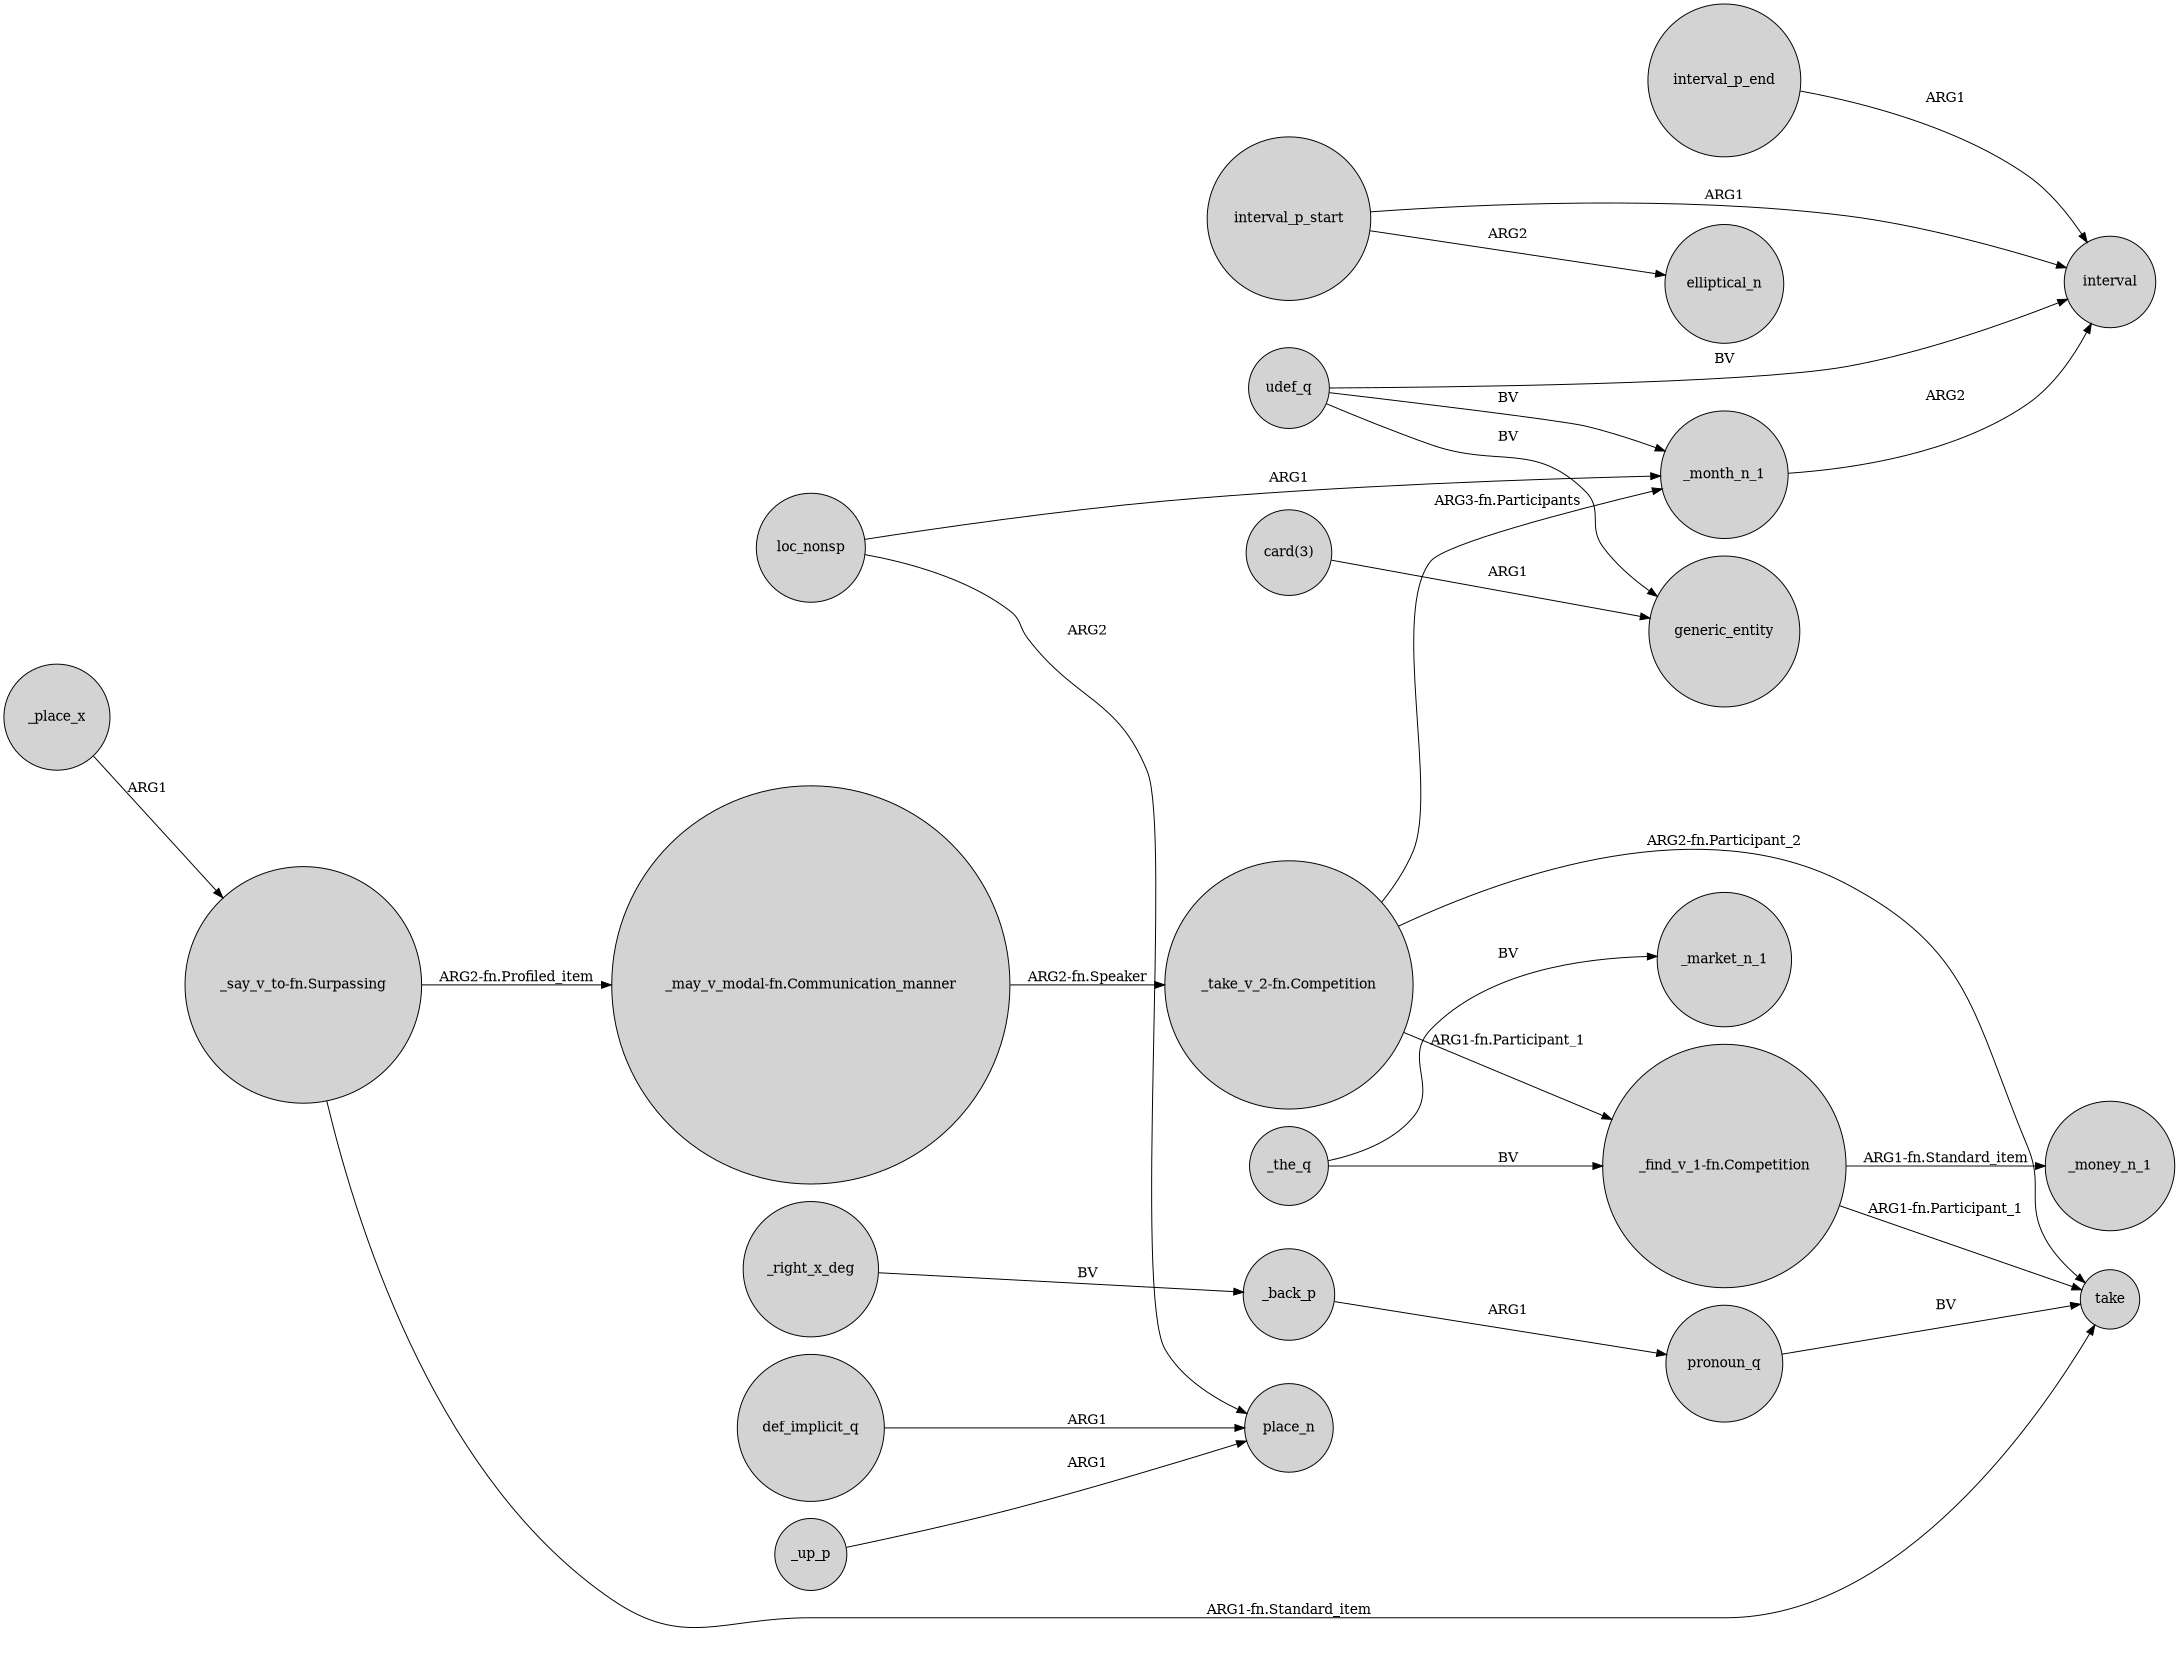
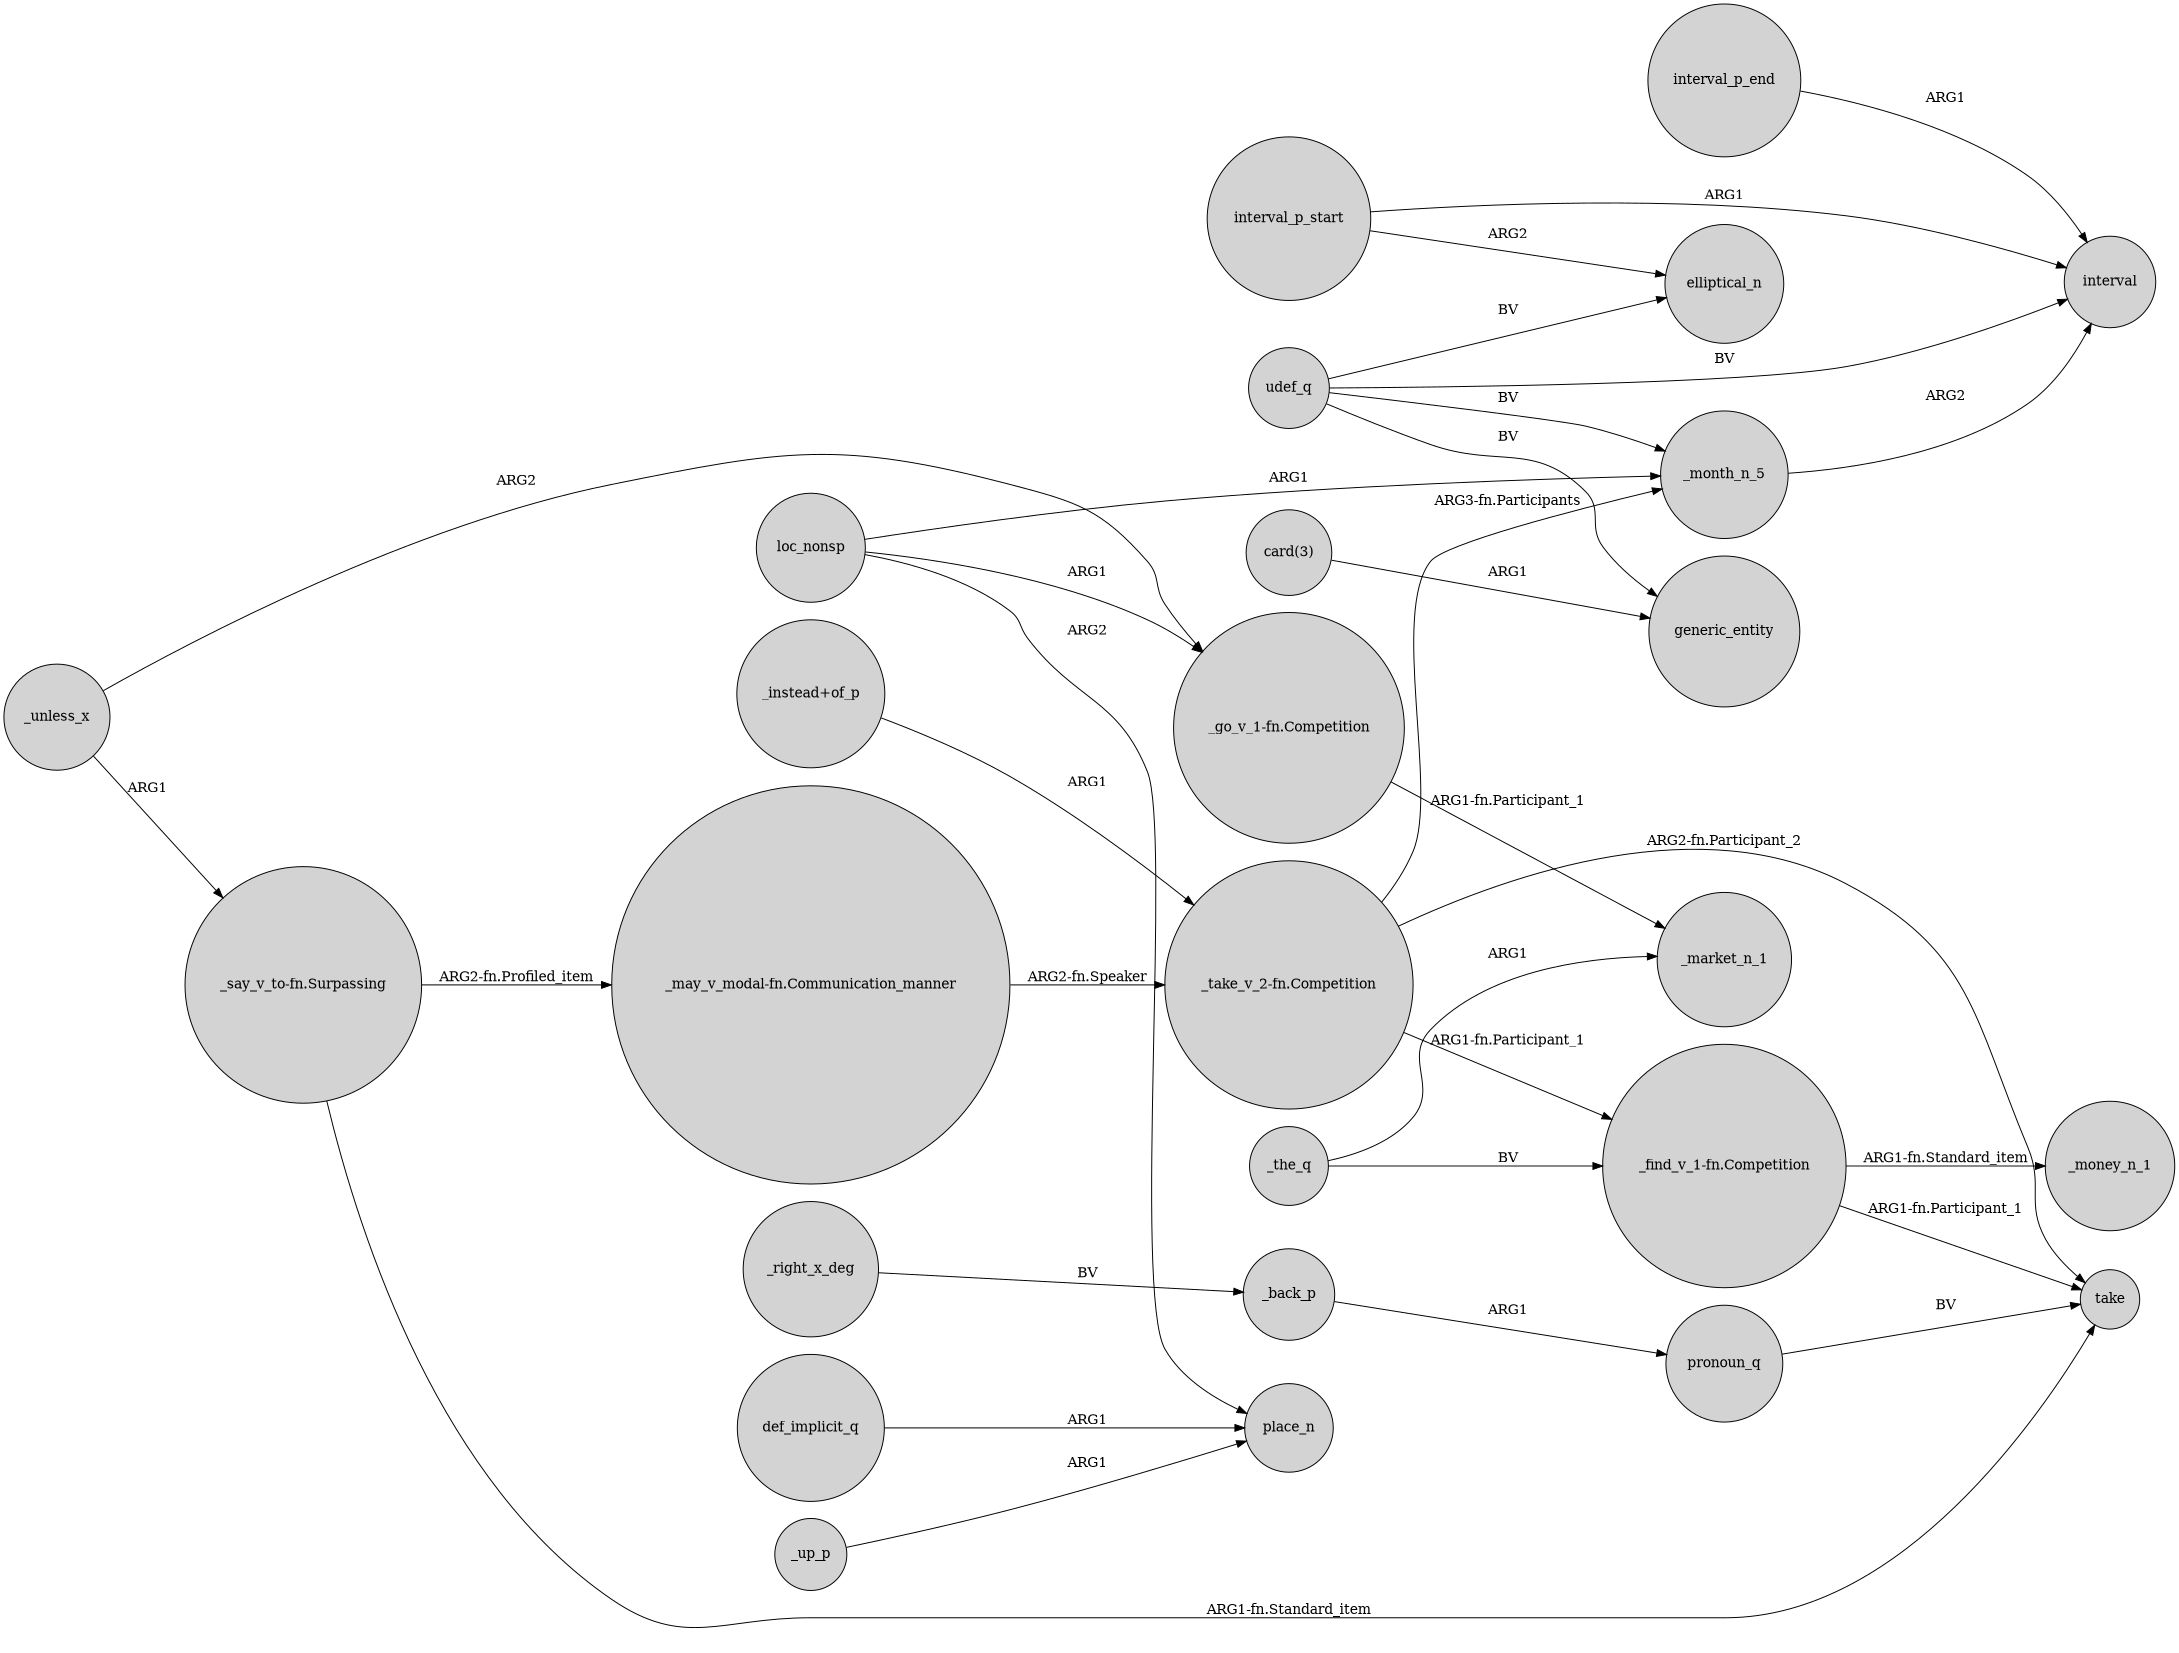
  digraph {
    fontname="DejaVu Serif"
    rankdir=LR
    node [fontname="DejaVu Serif" shape=circle style=filled]
    edge [fontname="DejaVu Serif"]
    udef_q
-   _month_n_1
+   _month_n_1 [label=_month_n_5]
    interval
    elliptical_n
    generic_entity
    loc_nonsp
+   "_go_v_1-fn.Competition"
    place_n
    _market_n_1
    interval_p_end
+   "_instead+of_p"
    "_take_v_2-fn.Competition"
    n13 [label=take]
    "_find_v_1-fn.Competition"
    _money_n_1
    def_implicit_q
-   _unless_x [label=_place_x]
+   _unless_x
    "_say_v_to-fn.Surpassing"
    "_may_v_modal-fn.Communication_manner"
    "card(3)"
    interval_p_start
    _the_q
    pronoun_q
    _back_p
    _up_p
    _right_x_deg
    udef_q -> _month_n_1 [label=BV]
    udef_q -> interval [label=BV]
+   udef_q -> elliptical_n [label=BV]
    udef_q -> generic_entity [label=BV]
    _month_n_1 -> interval [label=ARG2]
    loc_nonsp -> _month_n_1 [label=ARG1]
+   loc_nonsp -> "_go_v_1-fn.Competition" [label=ARG1]
    loc_nonsp -> place_n [label=ARG2]
+   "_go_v_1-fn.Competition" -> _market_n_1 [label="ARG1-fn.Participant_1"]
    interval_p_end -> interval [label=ARG1]
+   "_instead+of_p" -> "_take_v_2-fn.Competition" [label=ARG1]
    "_take_v_2-fn.Competition" -> _month_n_1 [label="ARG3-fn.Participants"]
    "_take_v_2-fn.Competition" -> n13 [label="ARG2-fn.Participant_2"]
    "_take_v_2-fn.Competition" -> "_find_v_1-fn.Competition" [label="ARG1-fn.Participant_1"]
    "_find_v_1-fn.Competition" -> n13 [label="ARG1-fn.Participant_1"]
    "_find_v_1-fn.Competition" -> _money_n_1 [label="ARG1-fn.Standard_item"]
    def_implicit_q -> place_n [label=ARG1]
+   _unless_x -> "_go_v_1-fn.Competition" [label=ARG2]
    _unless_x -> "_say_v_to-fn.Surpassing" [label=ARG1]
    "_say_v_to-fn.Surpassing" -> n13 [label="ARG1-fn.Standard_item"]
    "_say_v_to-fn.Surpassing" -> "_may_v_modal-fn.Communication_manner" [label="ARG2-fn.Profiled_item"]
    "_may_v_modal-fn.Communication_manner" -> "_take_v_2-fn.Competition" [label="ARG2-fn.Speaker"]
    "card(3)" -> generic_entity [label=ARG1]
    interval_p_start -> interval [label=ARG1]
    interval_p_start -> elliptical_n [label=ARG2]
-   _the_q -> _market_n_1 [label=BV]
+   _the_q -> _market_n_1 [label=ARG1]
    _the_q -> "_find_v_1-fn.Competition" [label=BV]
    pronoun_q -> n13 [label=BV]
    _back_p -> pronoun_q [label=ARG1]
    _up_p -> place_n [label=ARG1]
    _right_x_deg -> _back_p [label=BV]
  }
